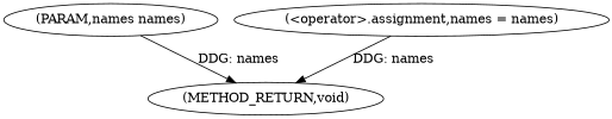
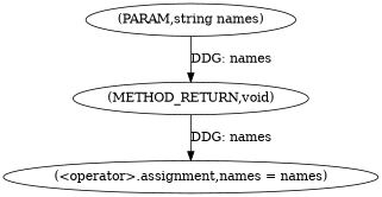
  digraph {
-   n1 [label="(PARAM,names names)"]
+   n1 [label="(PARAM,string names)"]
    n2 [label="(METHOD_RETURN,void)"]
    n3 [label="(<operator>.assignment,names = names)"]
    n1 -> n2 [label="DDG: names"]
-   n3 -> n2 [label="DDG: names"]
+   n2 -> n3 [label="DDG: names"]
  }
